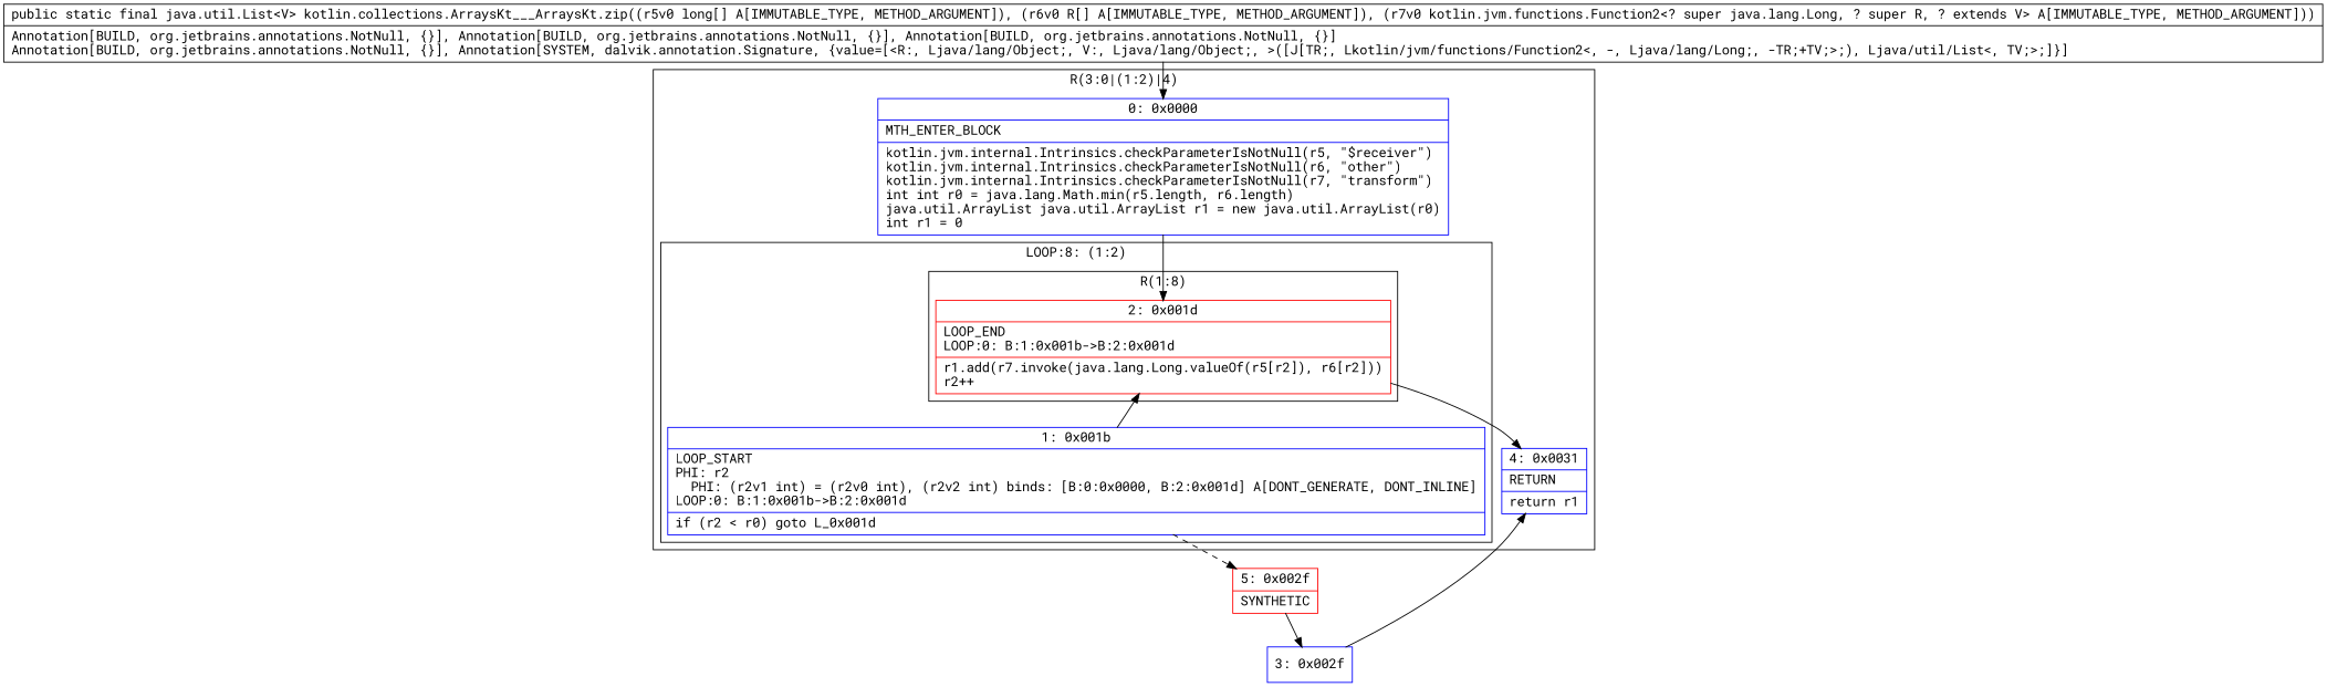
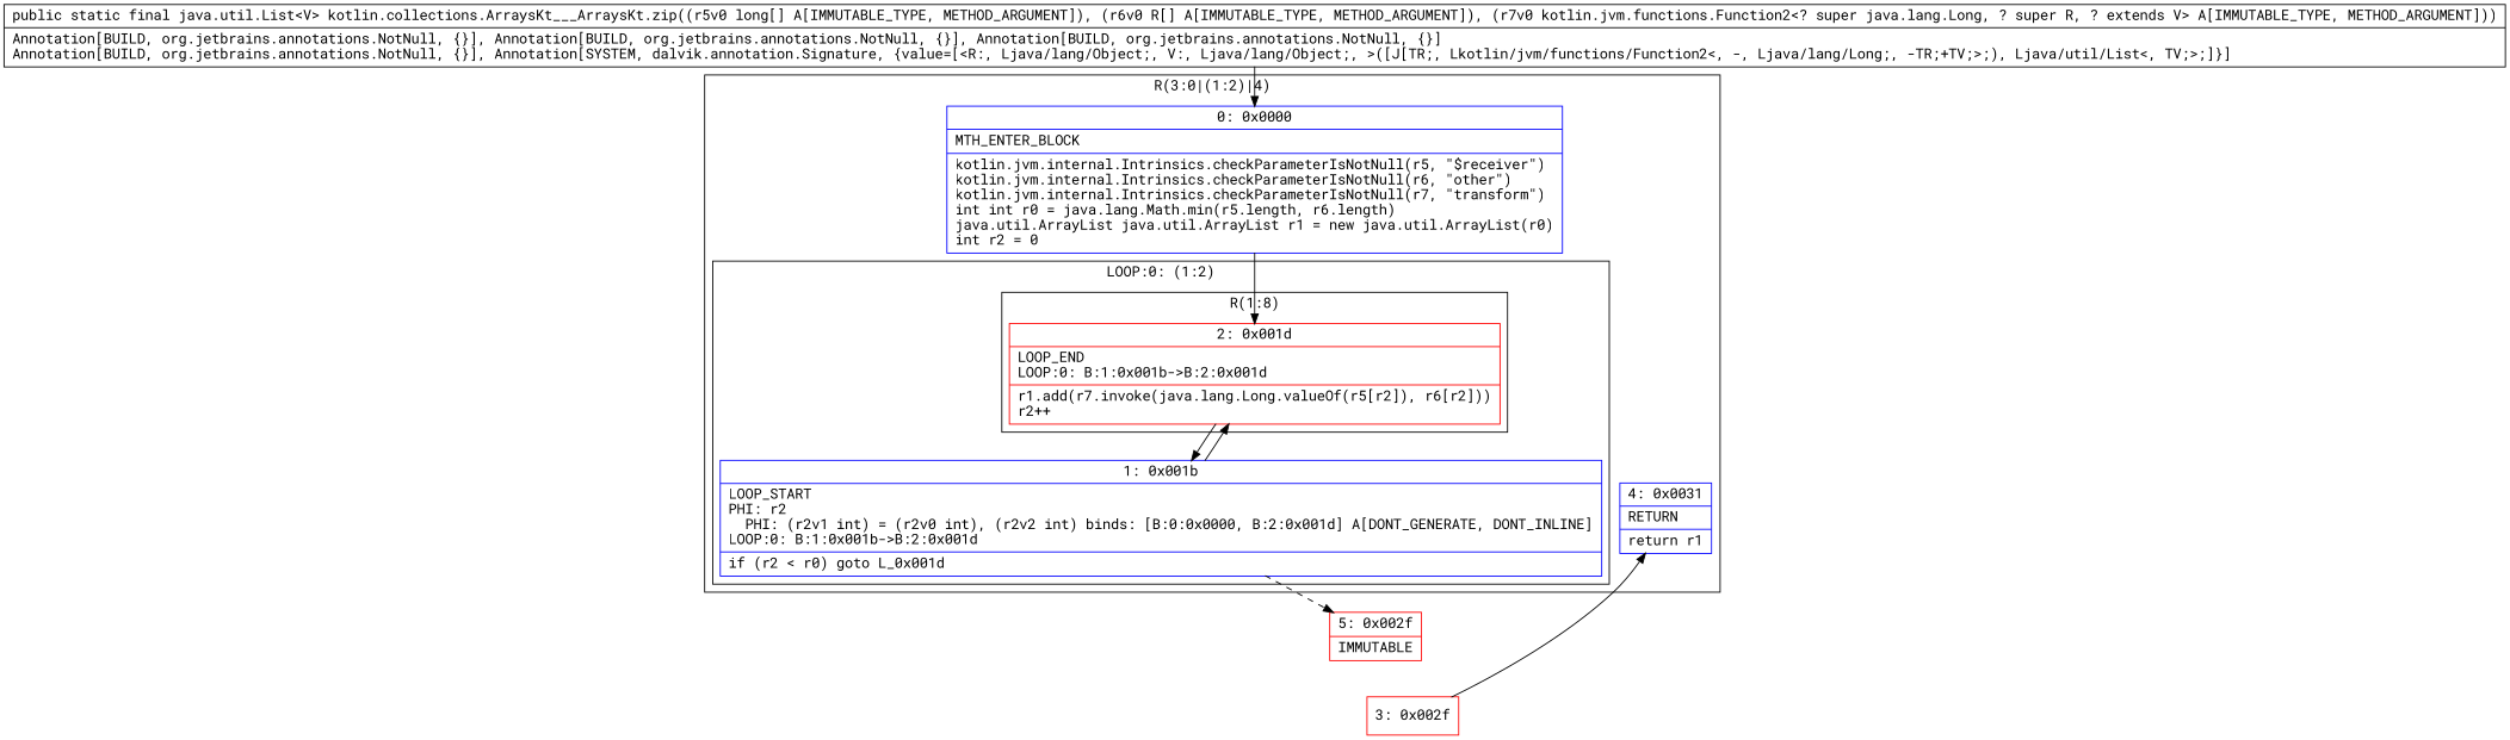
  digraph {
    fontname="Roboto Mono"
    node [color=red fontname="Roboto Mono" shape=record]
    edge [fontname="Roboto Mono"]
    n1 [label="{2\:\ 0x001d|LOOP_END\lLOOP:0: B:1:0x001b\-\>B:2:0x001d\l|r1.add(r7.invoke(java.lang.Long.valueOf(r5[r2]), r6[r2]))\lr2++\l}"]
    n2 [color=blue label="{1\:\ 0x001b|LOOP_START\lPHI: r2 \l  PHI: (r2v1 int) = (r2v0 int), (r2v2 int) binds: [B:0:0x0000, B:2:0x001d] A[DONT_GENERATE, DONT_INLINE]\lLOOP:0: B:1:0x001b\-\>B:2:0x001d\l|if (r2 \< r0) goto L_0x001d\l}"]
-   n3 [color=blue label="{0\:\ 0x0000|MTH_ENTER_BLOCK\l|kotlin.jvm.internal.Intrinsics.checkParameterIsNotNull(r5, \"$receiver\")\lkotlin.jvm.internal.Intrinsics.checkParameterIsNotNull(r6, \"other\")\lkotlin.jvm.internal.Intrinsics.checkParameterIsNotNull(r7, \"transform\")\lint int r0 = java.lang.Math.min(r5.length, r6.length)\ljava.util.ArrayList java.util.ArrayList r1 = new java.util.ArrayList(r0)\lint r1 = 0\l}"]
+   n3 [color=blue label="{0\:\ 0x0000|MTH_ENTER_BLOCK\l|kotlin.jvm.internal.Intrinsics.checkParameterIsNotNull(r5, \"$receiver\")\lkotlin.jvm.internal.Intrinsics.checkParameterIsNotNull(r6, \"other\")\lkotlin.jvm.internal.Intrinsics.checkParameterIsNotNull(r7, \"transform\")\lint int r0 = java.lang.Math.min(r5.length, r6.length)\ljava.util.ArrayList java.util.ArrayList r1 = new java.util.ArrayList(r0)\lint r2 = 0\l}"]
    n4 [color=blue label="{4\:\ 0x0031|RETURN\l|return r1\l}"]
-   n5 [label="{5\:\ 0x002f|SYNTHETIC\l}"]
-   n6 [color=blue label="{3\:\ 0x002f}"]
+   n5 [label="{5\:\ 0x002f|IMMUTABLE\l}"]
+   n6 [label="{3\:\ 0x002f}"]
    n7 [label="{public static final java.util.List\<V\> kotlin.collections.ArraysKt___ArraysKt.zip((r5v0 long[] A[IMMUTABLE_TYPE, METHOD_ARGUMENT]), (r6v0 R[] A[IMMUTABLE_TYPE, METHOD_ARGUMENT]), (r7v0 kotlin.jvm.functions.Function2\<? super java.lang.Long, ? super R, ? extends V\> A[IMMUTABLE_TYPE, METHOD_ARGUMENT]))  | Annotation[BUILD, org.jetbrains.annotations.NotNull, \{\}], Annotation[BUILD, org.jetbrains.annotations.NotNull, \{\}], Annotation[BUILD, org.jetbrains.annotations.NotNull, \{\}]\lAnnotation[BUILD, org.jetbrains.annotations.NotNull, \{\}], Annotation[SYSTEM, dalvik.annotation.Signature, \{value=[\<R:, Ljava\/lang\/Object;, V:, Ljava\/lang\/Object;, \>([J[TR;, Lkotlin\/jvm\/functions\/Function2\<, \-, Ljava\/lang\/Long;, \-TR;+TV;\>;), Ljava\/util\/List\<, TV;\>;]\}]\l}" color=""]
    subgraph cluster_1 {
      label="R(3:0|(1:2)|4)"
      n3
      n4
      subgraph cluster_2 {
-       label="LOOP:8: (1:2)"
+       label="LOOP:0: (1:2)"
        n2
        subgraph cluster_3 {
          label="R(1:8)"
          n1
        }
      }
    }
-   n1 -> n4
+   n1 -> n2
    n2 -> n1
    n2 -> n5 [style=dashed]
    n3 -> n1
-   n5 -> n6
    n6 -> n4
    n7 -> n3
  }
